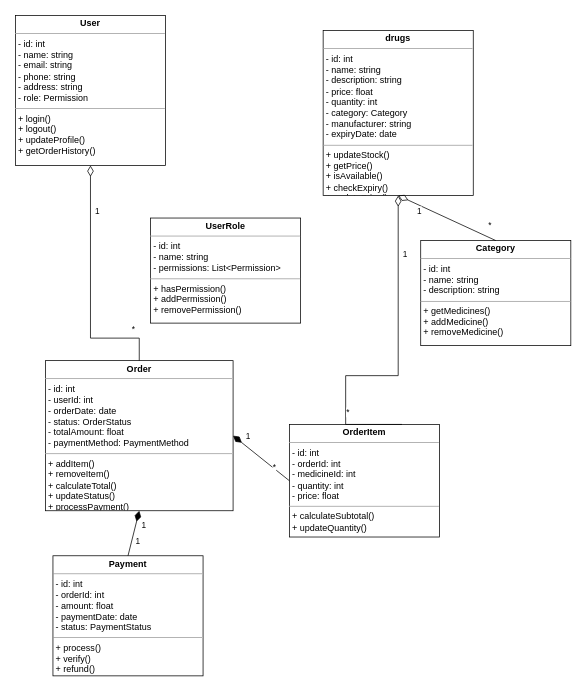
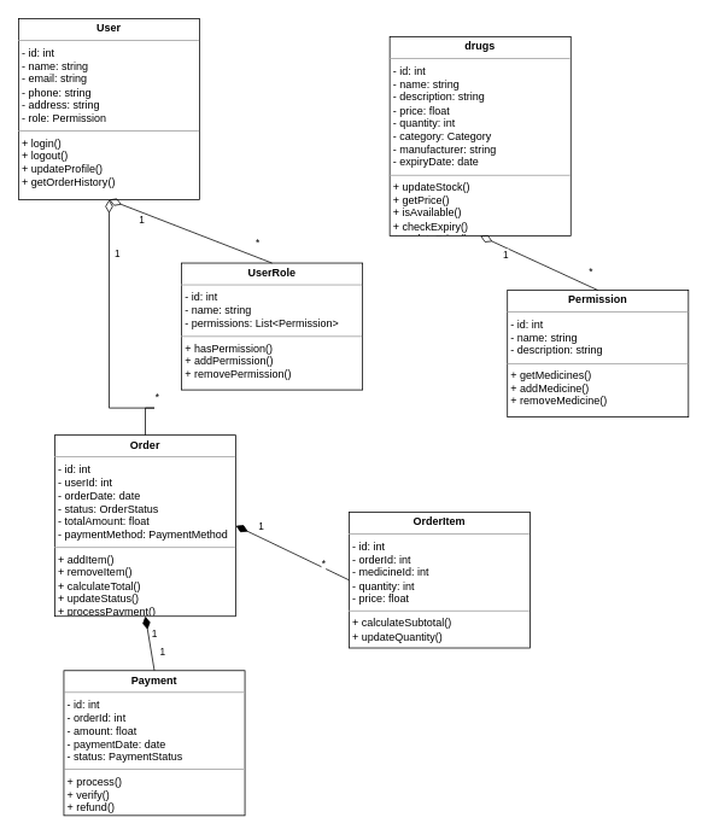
  <mxCell id="0" />
  <mxCell id="1" parent="0" />
  <mxCell id="2" value="&lt;p style=&quot;margin:0px;margin-top:4px;text-align:center;&quot;&gt;&lt;b&gt;User&lt;/b&gt;&lt;/p&gt;&lt;hr size=&quot;1&quot;/&gt;&lt;p style=&quot;margin:0px;margin-left:4px;&quot;&gt;- id: int&lt;br&gt;- name: string&lt;br&gt;- email: string&lt;br&gt;- phone: string&lt;br&gt;- address: string&lt;br&gt;- role: Permission&lt;/p&gt;&lt;hr size=&quot;1&quot;/&gt;&lt;p style=&quot;margin:0px;margin-left:4px;&quot;&gt;+ login()&lt;br&gt;+ logout()&lt;br&gt;+ updateProfile()&lt;br&gt;+ getOrderHistory()&lt;/p&gt;" style="verticalAlign=top;align=left;overflow=fill;fontSize=12;fontFamily=Helvetica;html=1;whiteSpace=wrap;" parent="1" vertex="1"><mxGeometry x="20" y="20" width="200" height="200" as="geometry" /></mxCell>
  <mxCell id="3" value="&lt;p style=&quot;margin:0px;margin-top:4px;text-align:center;&quot;&gt;&lt;b&gt;UserRole&lt;/b&gt;&lt;/p&gt;&lt;hr size=&quot;1&quot;/&gt;&lt;p style=&quot;margin:0px;margin-left:4px;&quot;&gt;- id: int&lt;br&gt;- name: string&lt;br&gt;- permissions: List&amp;lt;Permission&amp;gt;&lt;/p&gt;&lt;hr size=&quot;1&quot;/&gt;&lt;p style=&quot;margin:0px;margin-left:4px;&quot;&gt;+ hasPermission()&lt;br&gt;+ addPermission()&lt;br&gt;+ removePermission()&lt;/p&gt;" style="verticalAlign=top;align=left;overflow=fill;fontSize=12;fontFamily=Helvetica;html=1;whiteSpace=wrap;" parent="1" vertex="1"><mxGeometry x="200" y="290" width="200" height="140" as="geometry" /></mxCell>
  <mxCell id="4" value="&lt;p style=&quot;margin:0px;margin-top:4px;text-align:center;&quot;&gt;&lt;b&gt;drugs&lt;/b&gt;&lt;/p&gt;&lt;hr size=&quot;1&quot;&gt;&lt;p style=&quot;margin:0px;margin-left:4px;&quot;&gt;- id: int&lt;br&gt;- name: string&lt;br&gt;- description: string&lt;br&gt;- price: float&lt;br&gt;- quantity: int&lt;br&gt;- category: Category&lt;br&gt;- manufacturer: string&lt;br&gt;- expiryDate: date&lt;/p&gt;&lt;hr size=&quot;1&quot;&gt;&lt;p style=&quot;margin:0px;margin-left:4px;&quot;&gt;+ updateStock()&lt;br&gt;+ getPrice()&lt;br&gt;+ isAvailable()&lt;br&gt;+ checkExpiry()&lt;br&gt;+ updatePrice()&lt;/p&gt;" style="verticalAlign=top;align=left;overflow=fill;fontSize=12;fontFamily=Helvetica;html=1;whiteSpace=wrap;" parent="1" vertex="1"><mxGeometry x="430" y="40" width="200" height="220" as="geometry" /></mxCell>
- <mxCell id="5" value="&lt;p style=&quot;margin:0px;margin-top:4px;text-align:center;&quot;&gt;&lt;b&gt;Category&lt;/b&gt;&lt;/p&gt;&lt;hr size=&quot;1&quot;/&gt;&lt;p style=&quot;margin:0px;margin-left:4px;&quot;&gt;- id: int&lt;br&gt;- name: string&lt;br&gt;- description: string&lt;/p&gt;&lt;hr size=&quot;1&quot;/&gt;&lt;p style=&quot;margin:0px;margin-left:4px;&quot;&gt;+ getMedicines()&lt;br&gt;+ addMedicine()&lt;br&gt;+ removeMedicine()&lt;/p&gt;" style="verticalAlign=top;align=left;overflow=fill;fontSize=12;fontFamily=Helvetica;html=1;whiteSpace=wrap;" parent="1" vertex="1"><mxGeometry x="560" y="320" width="200" height="140" as="geometry" /></mxCell>
- <mxCell id="6" value="&lt;p style=&quot;margin:0px;margin-top:4px;text-align:center;&quot;&gt;&lt;b&gt;Order&lt;/b&gt;&lt;/p&gt;&lt;hr size=&quot;1&quot;/&gt;&lt;p style=&quot;margin:0px;margin-left:4px;&quot;&gt;- id: int&lt;br&gt;- userId: int&lt;br&gt;- orderDate: date&lt;br&gt;- status: OrderStatus&lt;br&gt;- totalAmount: float&lt;br&gt;- paymentMethod: PaymentMethod&lt;/p&gt;&lt;hr size=&quot;1&quot;/&gt;&lt;p style=&quot;margin:0px;margin-left:4px;&quot;&gt;+ addItem()&lt;br&gt;+ removeItem()&lt;br&gt;+ calculateTotal()&lt;br&gt;+ updateStatus()&lt;br&gt;+ processPayment()&lt;/p&gt;" style="verticalAlign=top;align=left;overflow=fill;fontSize=12;fontFamily=Helvetica;html=1;whiteSpace=wrap;" parent="1" vertex="1"><mxGeometry x="60" y="480" width="250" height="200" as="geometry" /></mxCell>
+ <mxCell id="5" value="&lt;p style=&quot;margin:0px;margin-top:4px;text-align:center;&quot;&gt;&lt;b&gt;Permission&lt;/b&gt;&lt;/p&gt;&lt;hr size=&quot;1&quot;/&gt;&lt;p style=&quot;margin:0px;margin-left:4px;&quot;&gt;- id: int&lt;br&gt;- name: string&lt;br&gt;- description: string&lt;/p&gt;&lt;hr size=&quot;1&quot;/&gt;&lt;p style=&quot;margin:0px;margin-left:4px;&quot;&gt;+ getMedicines()&lt;br&gt;+ addMedicine()&lt;br&gt;+ removeMedicine()&lt;/p&gt;" style="verticalAlign=top;align=left;overflow=fill;fontSize=12;fontFamily=Helvetica;html=1;whiteSpace=wrap;" parent="1" vertex="1"><mxGeometry x="560" y="320" width="200" height="140" as="geometry" /></mxCell>
+ <mxCell id="6" value="&lt;p style=&quot;margin:0px;margin-top:4px;text-align:center;&quot;&gt;&lt;b&gt;Order&lt;/b&gt;&lt;/p&gt;&lt;hr size=&quot;1&quot;/&gt;&lt;p style=&quot;margin:0px;margin-left:4px;&quot;&gt;- id: int&lt;br&gt;- userId: int&lt;br&gt;- orderDate: date&lt;br&gt;- status: OrderStatus&lt;br&gt;- totalAmount: float&lt;br&gt;- paymentMethod: PaymentMethod&lt;/p&gt;&lt;hr size=&quot;1&quot;/&gt;&lt;p style=&quot;margin:0px;margin-left:4px;&quot;&gt;+ addItem()&lt;br&gt;+ removeItem()&lt;br&gt;+ calculateTotal()&lt;br&gt;+ updateStatus()&lt;br&gt;+ processPayment()&lt;/p&gt;" style="verticalAlign=top;align=left;overflow=fill;fontSize=12;fontFamily=Helvetica;html=1;whiteSpace=wrap;" parent="1" vertex="1"><mxGeometry x="60" y="480" width="200" height="200" as="geometry" /></mxCell>
  <mxCell id="7" value="&lt;p style=&quot;margin:0px;margin-top:4px;text-align:center;&quot;&gt;&lt;b&gt;OrderItem&lt;/b&gt;&lt;/p&gt;&lt;hr size=&quot;1&quot;/&gt;&lt;p style=&quot;margin:0px;margin-left:4px;&quot;&gt;- id: int&lt;br&gt;- orderId: int&lt;br&gt;- medicineId: int&lt;br&gt;- quantity: int&lt;br&gt;- price: float&lt;/p&gt;&lt;hr size=&quot;1&quot;/&gt;&lt;p style=&quot;margin:0px;margin-left:4px;&quot;&gt;+ calculateSubtotal()&lt;br&gt;+ updateQuantity()&lt;/p&gt;" style="verticalAlign=top;align=left;overflow=fill;fontSize=12;fontFamily=Helvetica;html=1;whiteSpace=wrap;" parent="1" vertex="1"><mxGeometry x="385" y="565" width="200" height="150" as="geometry" /></mxCell>
  <mxCell id="8" value="&lt;p style=&quot;margin:0px;margin-top:4px;text-align:center;&quot;&gt;&lt;b&gt;Payment&lt;/b&gt;&lt;/p&gt;&lt;hr size=&quot;1&quot;/&gt;&lt;p style=&quot;margin:0px;margin-left:4px;&quot;&gt;- id: int&lt;br&gt;- orderId: int&lt;br&gt;- amount: float&lt;br&gt;- paymentDate: date&lt;br&gt;- status: PaymentStatus&lt;/p&gt;&lt;hr size=&quot;1&quot;/&gt;&lt;p style=&quot;margin:0px;margin-left:4px;&quot;&gt;+ process()&lt;br&gt;+ verify()&lt;br&gt;+ refund()&lt;/p&gt;" style="verticalAlign=top;align=left;overflow=fill;fontSize=12;fontFamily=Helvetica;html=1;whiteSpace=wrap;" parent="1" vertex="1"><mxGeometry x="70" y="740" width="200" height="160" as="geometry" /></mxCell>
+ <mxCell id="9" value="" style="endArrow=diamondThin;endFill=0;endSize=12;html=1;rounded=0;exitX=0.5;exitY=0;exitDx=0;exitDy=0;entryX=0.5;entryY=1;entryDx=0;entryDy=0;" parent="1" source="3" target="2" edge="1"><mxGeometry width="160" relative="1" as="geometry"><mxPoint x="280" y="330" as="sourcePoint" /><mxPoint x="440" y="330" as="targetPoint" /></mxGeometry></mxCell>
+ <mxCell id="10" value="1" style="edgeLabel;html=1;align=center;verticalAlign=middle;resizable=0;points=[];" parent="9" vertex="1" connectable="0"><mxGeometry x="0.7" y="1" relative="1" as="geometry"><mxPoint x="9" y="11" as="offset" /></mxGeometry></mxCell>
+ <mxCell id="11" value="*" style="edgeLabel;html=1;align=center;verticalAlign=middle;resizable=0;points=[];" parent="9" vertex="1" connectable="0"><mxGeometry x="-0.7" y="-1" relative="1" as="geometry"><mxPoint x="10" y="-11" as="offset" /></mxGeometry></mxCell>
  <mxCell id="12" value="" style="endArrow=diamondThin;endFill=0;endSize=12;html=1;rounded=0;exitX=0.5;exitY=0;exitDx=0;exitDy=0;entryX=0.5;entryY=1;entryDx=0;entryDy=0;edgeStyle=orthogonalEdgeStyle;" parent="1" source="6" target="2" edge="1"><mxGeometry width="160" relative="1" as="geometry"><mxPoint x="280" y="330" as="sourcePoint" /><mxPoint x="440" y="330" as="targetPoint" /><Array as="points"><mxPoint x="170" y="450" /><mxPoint x="170" y="450" /></Array></mxGeometry></mxCell>
  <mxCell id="13" value="*" style="edgeLabel;html=1;align=center;verticalAlign=middle;resizable=0;points=[];" parent="12" vertex="1" connectable="0"><mxGeometry x="-0.7" y="-1" relative="1" as="geometry"><mxPoint x="10" y="-11" as="offset" /></mxGeometry></mxCell>
  <mxCell id="14" value="1" style="edgeLabel;html=1;align=center;verticalAlign=middle;resizable=0;points=[];" parent="12" vertex="1" connectable="0"><mxGeometry x="0.7" y="1" relative="1" as="geometry"><mxPoint x="9" y="11" as="offset" /></mxGeometry></mxCell>
  <mxCell id="15" value="" style="endArrow=diamondThin;endFill=1;endSize=12;html=1;rounded=0;exitX=0;exitY=0.5;exitDx=0;exitDy=0;entryX=1;entryY=0.5;entryDx=0;entryDy=0;" parent="1" source="7" target="6" edge="1"><mxGeometry width="160" relative="1" as="geometry"><mxPoint x="280" y="430" as="sourcePoint" /><mxPoint x="440" y="430" as="targetPoint" /></mxGeometry></mxCell>
  <mxCell id="16" value="*" style="edgeLabel;html=1;align=center;verticalAlign=middle;resizable=0;points=[];" parent="15" vertex="1" connectable="0"><mxGeometry x="-0.7" y="-1" relative="1" as="geometry"><mxPoint x="-10" y="-9" as="offset" /></mxGeometry></mxCell>
  <mxCell id="17" value="1" style="edgeLabel;html=1;align=center;verticalAlign=middle;resizable=0;points=[];" parent="15" vertex="1" connectable="0"><mxGeometry x="0.7" y="1" relative="1" as="geometry"><mxPoint x="9" y="-9" as="offset" /></mxGeometry></mxCell>
- <mxCell id="18" value="" style="endArrow=diamondThin;endFill=0;endSize=12;html=1;rounded=0;exitX=0.75;exitY=0;exitDx=0;exitDy=0;entryX=0.5;entryY=1;entryDx=0;entryDy=0;edgeStyle=orthogonalEdgeStyle;" parent="1" source="7" target="4" edge="1"><mxGeometry width="160" relative="1" as="geometry"><mxPoint x="280" y="430" as="sourcePoint" /><mxPoint x="440" y="430" as="targetPoint" /><Array as="points"><mxPoint x="460" y="500" /><mxPoint x="530" y="500" /></Array></mxGeometry></mxCell>
- <mxCell id="19" value="*" style="edgeLabel;html=1;align=center;verticalAlign=middle;resizable=0;points=[];" parent="18" vertex="1" connectable="0"><mxGeometry x="-0.7" y="-1" relative="1" as="geometry"><mxPoint x="-5" y="-16" as="offset" /></mxGeometry></mxCell>
- <mxCell id="20" value="1" style="edgeLabel;html=1;align=center;verticalAlign=middle;resizable=0;points=[];" parent="18" vertex="1" connectable="0"><mxGeometry x="0.7" y="1" relative="1" as="geometry"><mxPoint x="9" y="11" as="offset" /></mxGeometry></mxCell>
  <mxCell id="21" value="" style="endArrow=diamondThin;endFill=0;endSize=12;html=1;rounded=0;exitX=0.5;exitY=0;exitDx=0;exitDy=0;entryX=0.5;entryY=1;entryDx=0;entryDy=0;" parent="1" source="5" target="4" edge="1"><mxGeometry width="160" relative="1" as="geometry"><mxPoint x="280" y="430" as="sourcePoint" /><mxPoint x="440" y="430" as="targetPoint" /></mxGeometry></mxCell>
  <mxCell id="22" value="1" style="edgeLabel;html=1;align=center;verticalAlign=middle;resizable=0;points=[];" parent="21" vertex="1" connectable="0"><mxGeometry x="0.7" y="1" relative="1" as="geometry"><mxPoint x="9" y="11" as="offset" /></mxGeometry></mxCell>
  <mxCell id="23" value="*" style="edgeLabel;html=1;align=center;verticalAlign=middle;resizable=0;points=[];" parent="21" vertex="1" connectable="0"><mxGeometry x="-0.7" y="-1" relative="1" as="geometry"><mxPoint x="10" y="-11" as="offset" /></mxGeometry></mxCell>
  <mxCell id="24" value="" style="endArrow=diamondThin;endFill=1;endSize=12;html=1;rounded=0;exitX=0.5;exitY=0;exitDx=0;exitDy=0;entryX=0.5;entryY=1;entryDx=0;entryDy=0;" parent="1" source="8" target="6" edge="1"><mxGeometry width="160" relative="1" as="geometry"><mxPoint x="280" y="430" as="sourcePoint" /><mxPoint x="440" y="430" as="targetPoint" /></mxGeometry></mxCell>
  <mxCell id="25" value="1" style="edgeLabel;html=1;align=center;verticalAlign=middle;resizable=0;points=[];" parent="24" vertex="1" connectable="0"><mxGeometry x="-0.7" y="-1" relative="1" as="geometry"><mxPoint x="9" y="-11" as="offset" /></mxGeometry></mxCell>
  <mxCell id="26" value="1" style="edgeLabel;html=1;align=center;verticalAlign=middle;resizable=0;points=[];" parent="24" vertex="1" connectable="0"><mxGeometry x="0.7" y="1" relative="1" as="geometry"><mxPoint x="9" y="11" as="offset" /></mxGeometry></mxCell>
